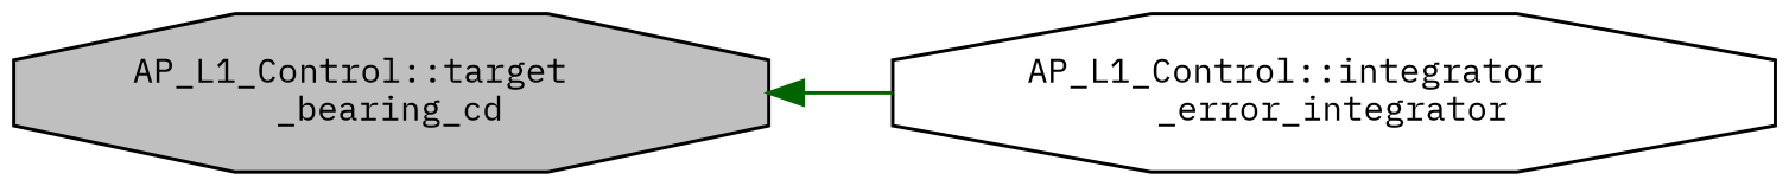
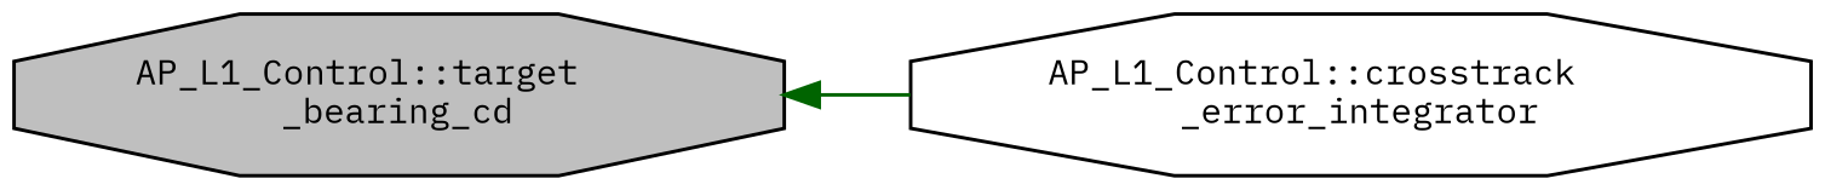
  digraph {
    rankdir=LR
    fontname="IBM Plex Mono"
    node [color=black fontname="IBM Plex Mono" fontsize=10 shape=octagon style=filled]
    n1 [fillcolor=grey75 fontcolor=black height=0.2 label="AP_L1_Control::target\l_bearing_cd" width=0.4]
-   n2 [fillcolor=white height=0.2 label="AP_L1_Control::integrator\l_error_integrator" width=0.4]
+   n2 [fillcolor=white height=0.2 label="AP_L1_Control::crosstrack\l_error_integrator" width=0.4]
    n1 -> n2 [color=darkgreen dir=back fontname="IBM Plex Mono" fontsize=10 labelfontname=Helvetica labelfontsize=10 style=solid]
  }
